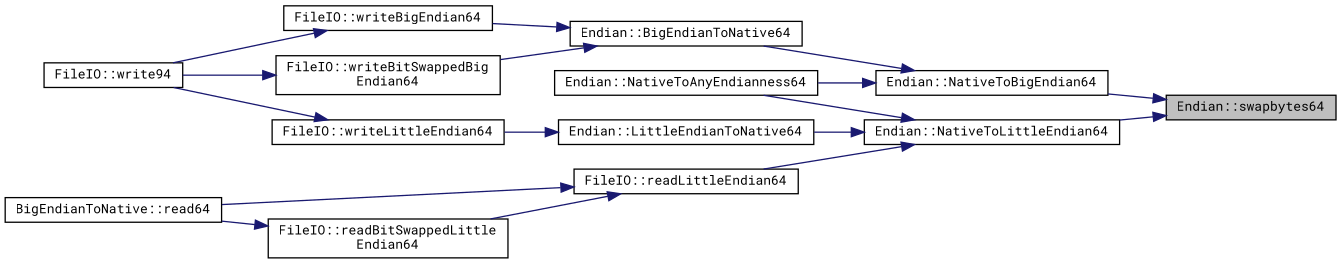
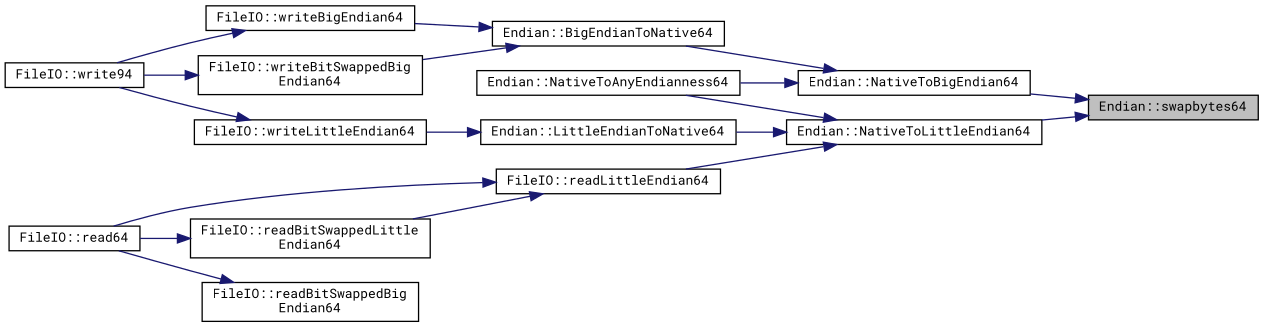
  digraph {
    fontname="Roboto Mono"
    rankdir=RL
    node [color=black fillcolor=white fontname="Roboto Mono" fontsize=10 shape=record style=filled]
    edge [color=midnightblue dir=back fontname="Roboto Mono" fontsize=10 labelfontname=Helvetica labelfontsize=10 style=solid]
    n1 [fillcolor=grey75 fontcolor=black height=0.2 label="Endian::swapbytes64" width=0.4]
    n2 [height=0.2 label="Endian::NativeToBigEndian64" width=0.4]
    n3 [height=0.2 label="Endian::NativeToLittleEndian64" width=0.4]
    n4 [height=0.2 label="Endian::BigEndianToNative64" width=0.4]
    n5 [height=0.2 label="Endian::NativeToAnyEndianness64" width=0.4]
    n6 [height=0.2 label="Endian::LittleEndianToNative64" width=0.4]
    n7 [height=0.2 label="FileIO::readLittleEndian64" width=0.4]
    n8 [height=0.2 label="FileIO::writeBigEndian64" width=0.4]
    n9 [height=0.2 label="FileIO::writeBitSwappedBig\lEndian64" width=0.4]
    n10 [height=0.2 label="FileIO::write94" width=0.4]
-   n11 [height=0.2 label="BigEndianToNative::read64" width=0.4]
+   n11 [height=0.2 label="FileIO::read64" width=0.4]
+   n12 [height=0.2 label="FileIO::readBitSwappedBig\lEndian64" width=0.4]
    n13 [height=0.2 label="FileIO::writeLittleEndian64" width=0.4]
    n14 [height=0.2 label="FileIO::readBitSwappedLittle\lEndian64" width=0.4]
    n1 -> n2
    n1 -> n3
    n2 -> n4
    n2 -> n5
    n3 -> n5
    n3 -> n6
    n3 -> n7
    n4 -> n8
    n4 -> n9
    n6 -> n13
    n7 -> n11
    n7 -> n14
    n8 -> n10
    n9 -> n10
+   n12 -> n11
    n13 -> n10
    n14 -> n11
  }
